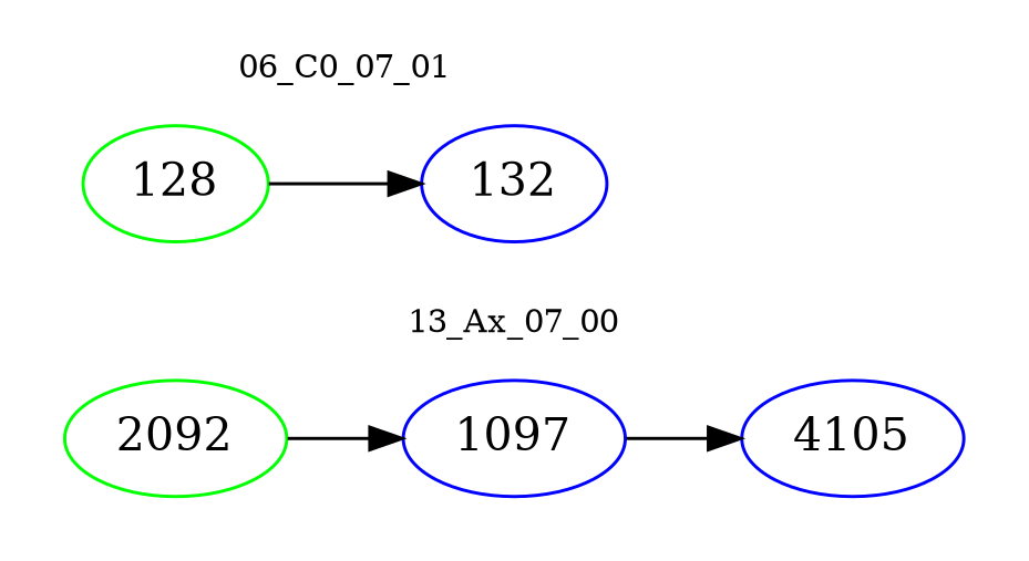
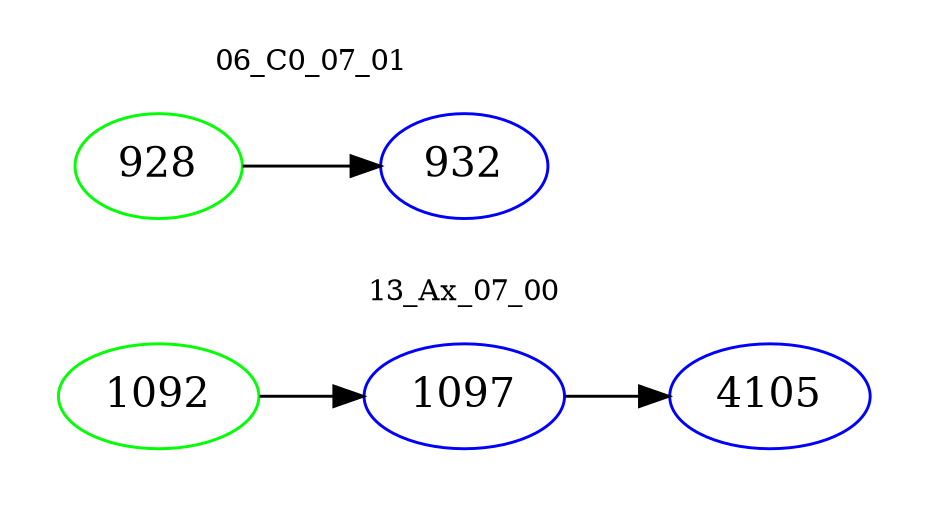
  digraph {
    rankdir=LR
    node [color=blue]
    edge [color=black]
-   n1 [color=green label=2092]
+   n1 [color=green label=1092]
    n2 [label=1097]
    n3 [label=4105]
-   n4 [color=green label=128]
-   n5 [label=132]
+   n4 [color=green label=928]
+   n5 [label=932]
    subgraph cluster_1 {
      color=white
      fontsize=10
      label="13_Ax_07_00"
      n1
      n2
      n3
    }
    subgraph cluster_2 {
      color=white
      fontsize=10
      label="06_C0_07_01"
      n4
      n5
    }
    n1 -> n2
    n2 -> n3
    n4 -> n5
  }
